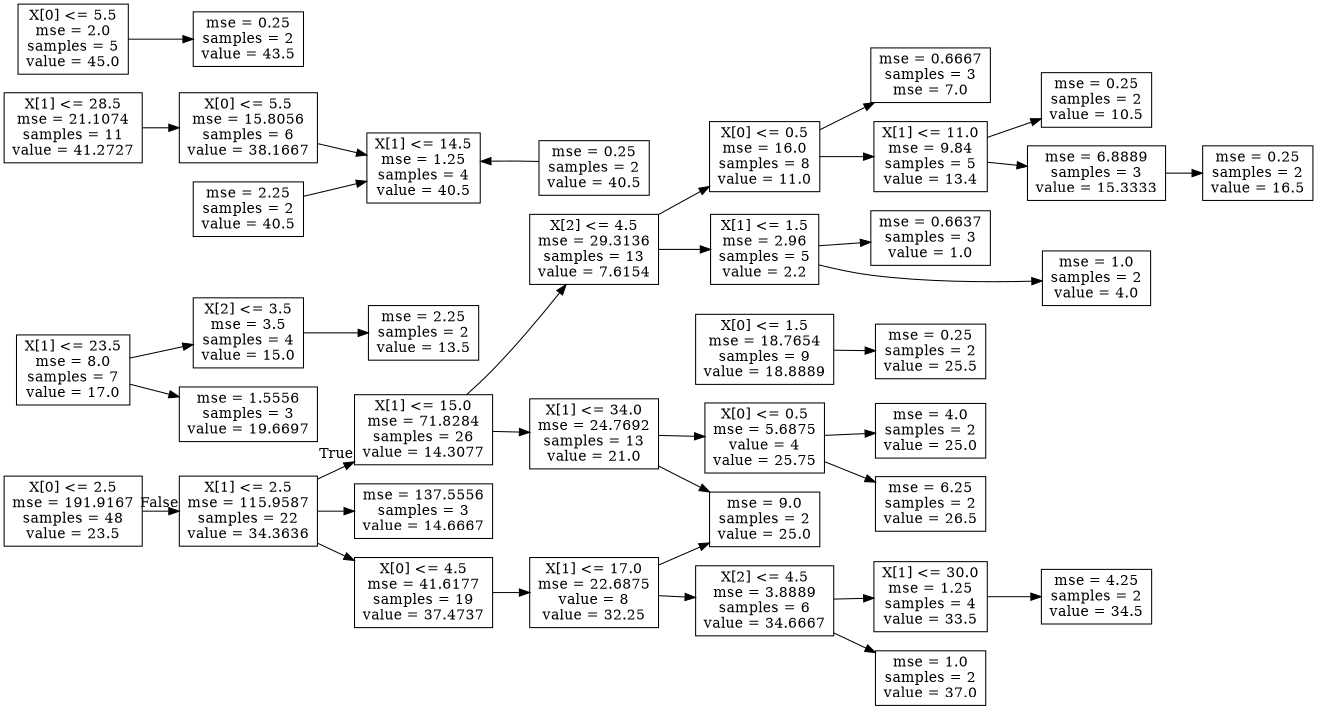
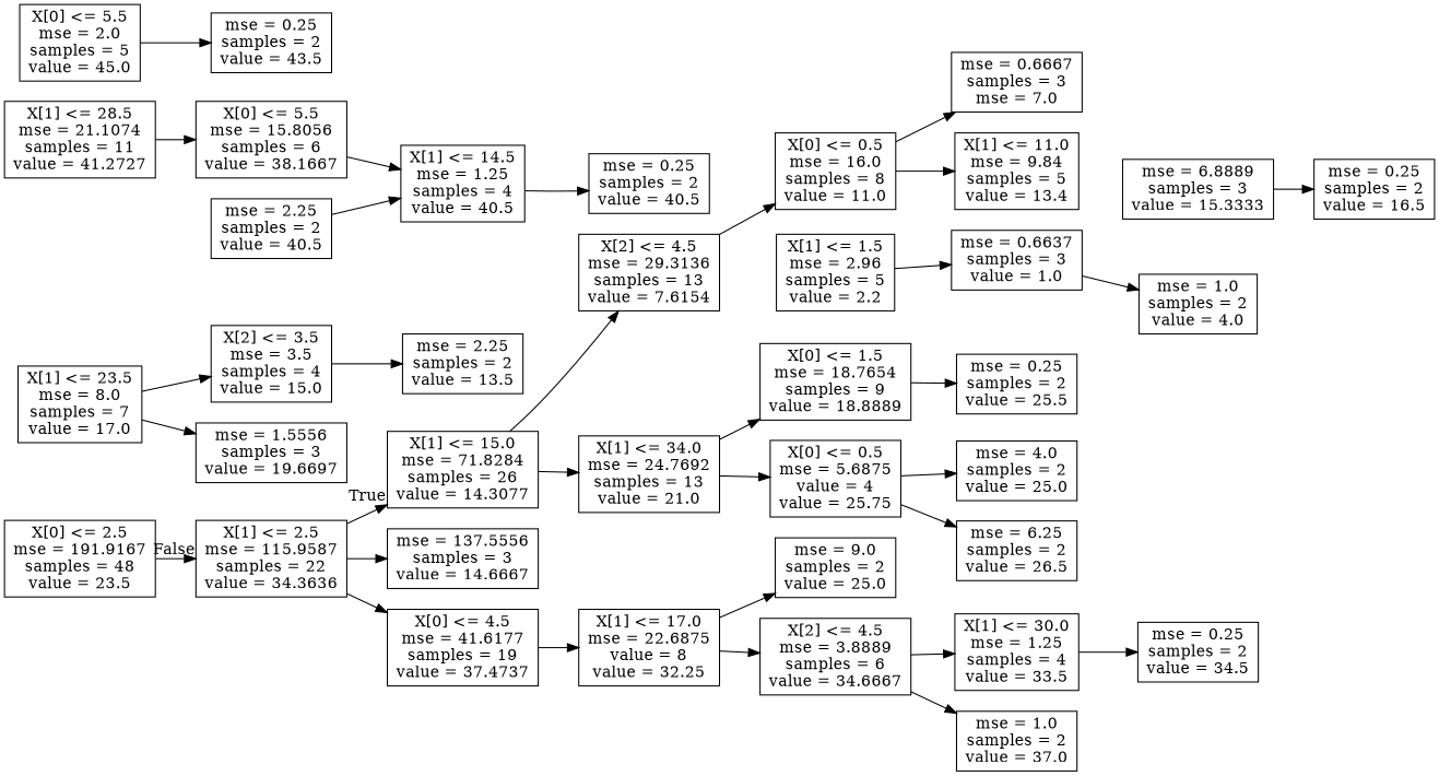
  digraph {
    rankdir=LR
    node [shape=box]
    n1 [label="X[0] <= 2.5\nmse = 191.9167\nsamples = 48\nvalue = 23.5"]
    n2 [label="X[1] <= 2.5\nmse = 115.9587\nsamples = 22\nvalue = 34.3636"]
    n3 [label="X[1] <= 15.0\nmse = 71.8284\nsamples = 26\nvalue = 14.3077"]
    n4 [label="X[2] <= 4.5\nmse = 29.3136\nsamples = 13\nvalue = 7.6154"]
    n5 [label="X[1] <= 34.0\nmse = 24.7692\nsamples = 13\nvalue = 21.0"]
    n6 [label="mse = 137.5556\nsamples = 3\nvalue = 14.6667"]
    n7 [label="X[0] <= 4.5\nmse = 41.6177\nsamples = 19\nvalue = 37.4737"]
    n8 [label="X[0] <= 0.5\nmse = 16.0\nsamples = 8\nvalue = 11.0"]
    n9 [label="X[1] <= 1.5\nmse = 2.96\nsamples = 5\nvalue = 2.2"]
    n10 [label="X[0] <= 1.5\nmse = 18.7654\nsamples = 9\nvalue = 18.8889"]
    n11 [label="X[0] <= 0.5\nmse = 5.6875\nvalue = 4\nvalue = 25.75"]
    n12 [label="mse = 0.6667\nsamples = 3\nmse = 7.0"]
    n13 [label="X[1] <= 11.0\nmse = 9.84\nsamples = 5\nvalue = 13.4"]
    n14 [label="mse = 0.6637\nsamples = 3\nvalue = 1.0"]
    n15 [label="mse = 1.0\nsamples = 2\nvalue = 4.0"]
-   n16 [label="mse = 0.25\nsamples = 2\nvalue = 10.5"]
    n17 [label="mse = 6.8889\nsamples = 3\nvalue = 15.3333"]
    n18 [label="mse = 0.25\nsamples = 2\nvalue = 16.5"]
    n19 [label="mse = 0.25\nsamples = 2\nvalue = 25.5"]
    n20 [label="mse = 4.0\nsamples = 2\nvalue = 25.0"]
    n21 [label="mse = 6.25\nsamples = 2\nvalue = 26.5"]
    n22 [label="X[1] <= 23.5\nmse = 8.0\nsamples = 7\nvalue = 17.0"]
    n23 [label="X[2] <= 3.5\nmse = 3.5\nsamples = 4\nvalue = 15.0"]
    n24 [label="mse = 1.5556\nsamples = 3\nvalue = 19.6697"]
    n25 [label="mse = 2.25\nsamples = 2\nvalue = 13.5"]
    n26 [label="X[1] <= 17.0\nmse = 22.6875\nvalue = 8\nvalue = 32.25"]
    n27 [label="mse = 9.0\nsamples = 2\nvalue = 25.0"]
    n28 [label="X[2] <= 4.5\nmse = 3.8889\nsamples = 6\nvalue = 34.6667"]
    n29 [label="X[1] <= 28.5\nmse = 21.1074\nsamples = 11\nvalue = 41.2727"]
    n30 [label="X[0] <= 5.5\nmse = 15.8056\nsamples = 6\nvalue = 38.1667"]
    n31 [label="X[1] <= 30.0\nmse = 1.25\nsamples = 4\nvalue = 33.5"]
    n32 [label="mse = 1.0\nsamples = 2\nvalue = 37.0"]
-   n33 [label="mse = 4.25\nsamples = 2\nvalue = 34.5"]
+   n33 [label="mse = 0.25\nsamples = 2\nvalue = 34.5"]
    n34 [label="X[1] <= 14.5\nmse = 1.25\nsamples = 4\nvalue = 40.5"]
    n35 [label="X[0] <= 5.5\nmse = 2.0\nsamples = 5\nvalue = 45.0"]
    n36 [label="mse = 0.25\nsamples = 2\nvalue = 43.5"]
    n37 [label="mse = 0.25\nsamples = 2\nvalue = 40.5"]
    n38 [label="mse = 2.25\nsamples = 2\nvalue = 40.5"]
    n1 -> n2 [headlabel=False labelangle=-45 labeldistance=2.5]
    n2 -> n3 [headlabel=True labelangle=45 labeldistance=2.5]
    n2 -> n6
    n2 -> n7
    n3 -> n4
    n3 -> n5
    n4 -> n8
-   n4 -> n9
-   n5 -> n27
+   n5 -> n10
    n5 -> n11
    n7 -> n26
    n8 -> n12
    n8 -> n13
    n9 -> n14
-   n9 -> n15
+   n14 -> n15
    n10 -> n19
    n11 -> n20
    n11 -> n21
-   n13 -> n16
-   n13 -> n17
    n17 -> n18
    n22 -> n23
    n22 -> n24
    n23 -> n25
    n26 -> n27
    n26 -> n28
    n28 -> n31
    n28 -> n32
    n29 -> n30
    n30 -> n34
    n31 -> n33
-   n37 -> n34
+   n34 -> n37
    n35 -> n36
    n38 -> n34
  }
